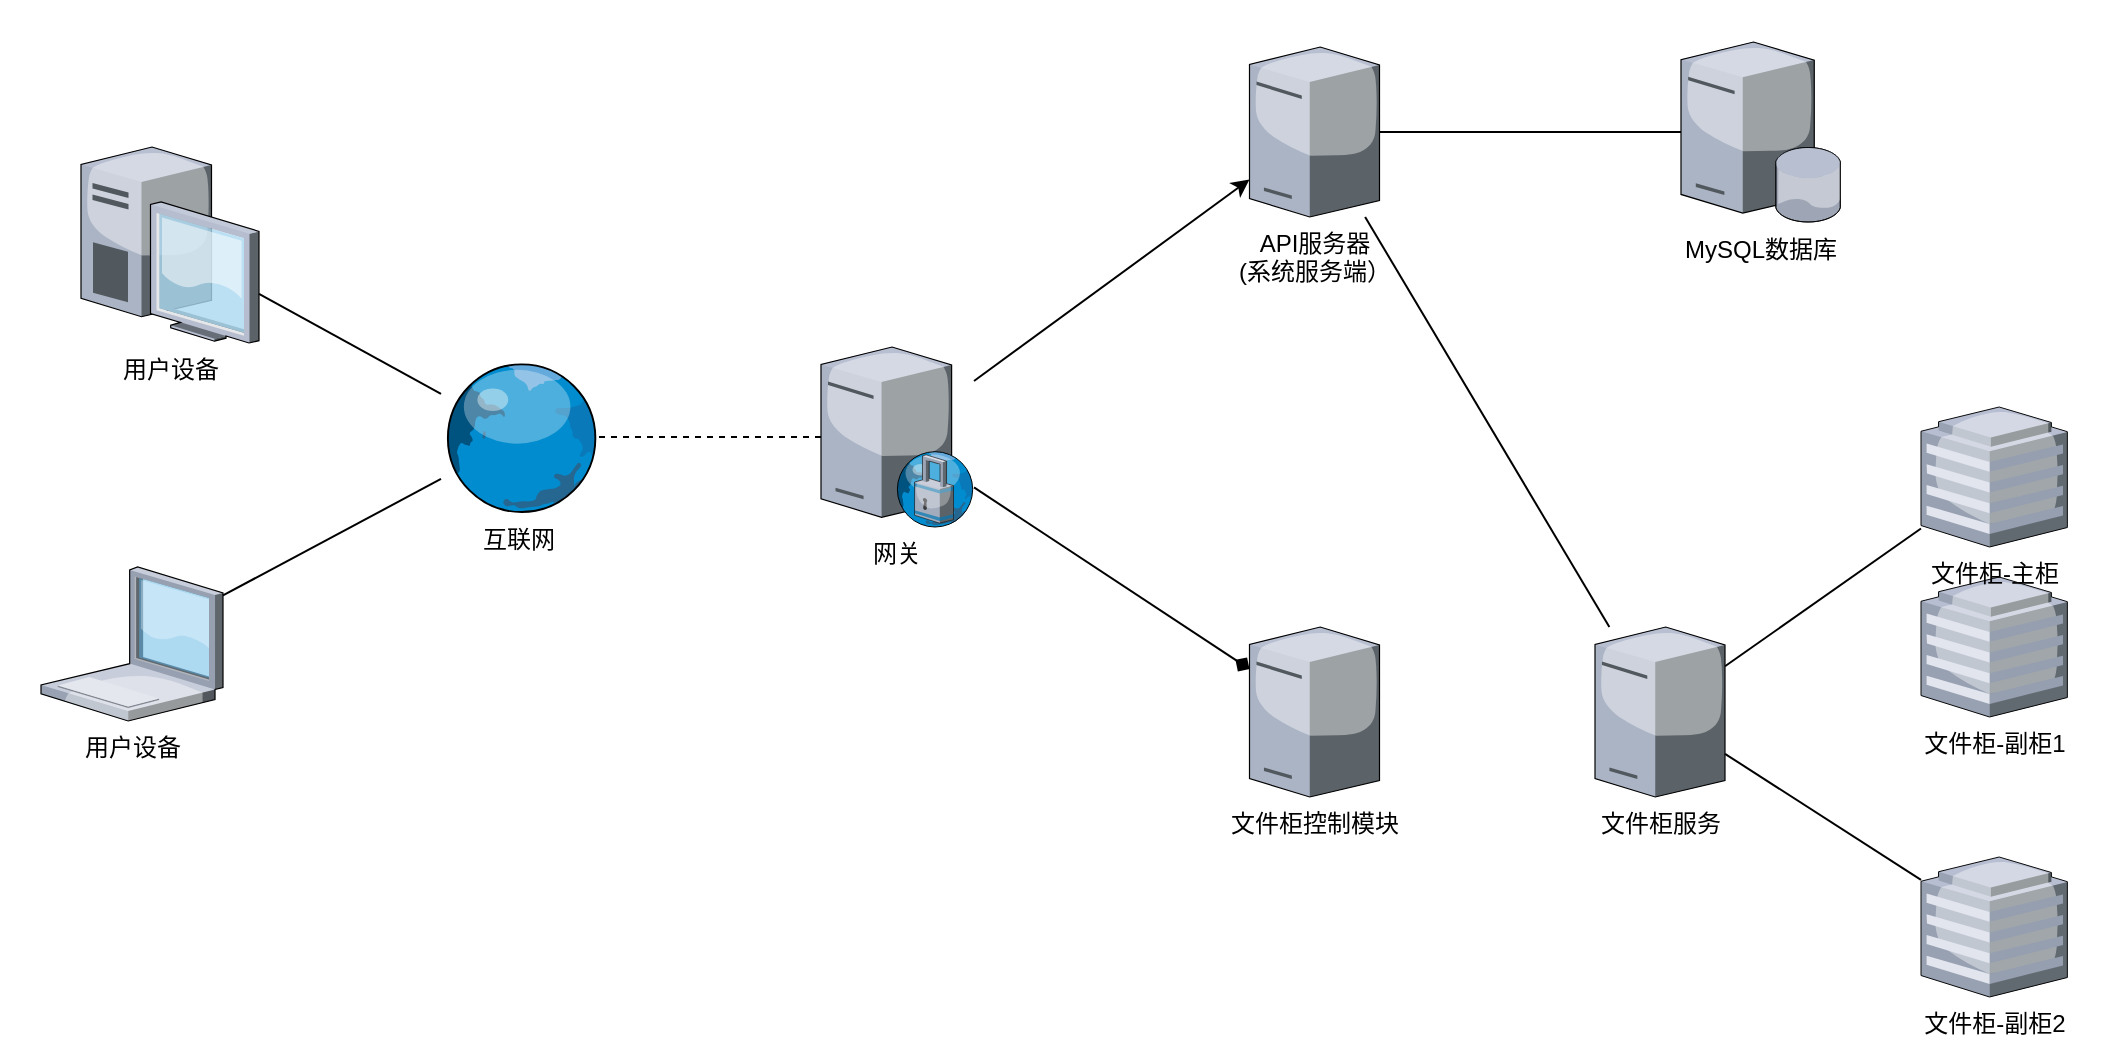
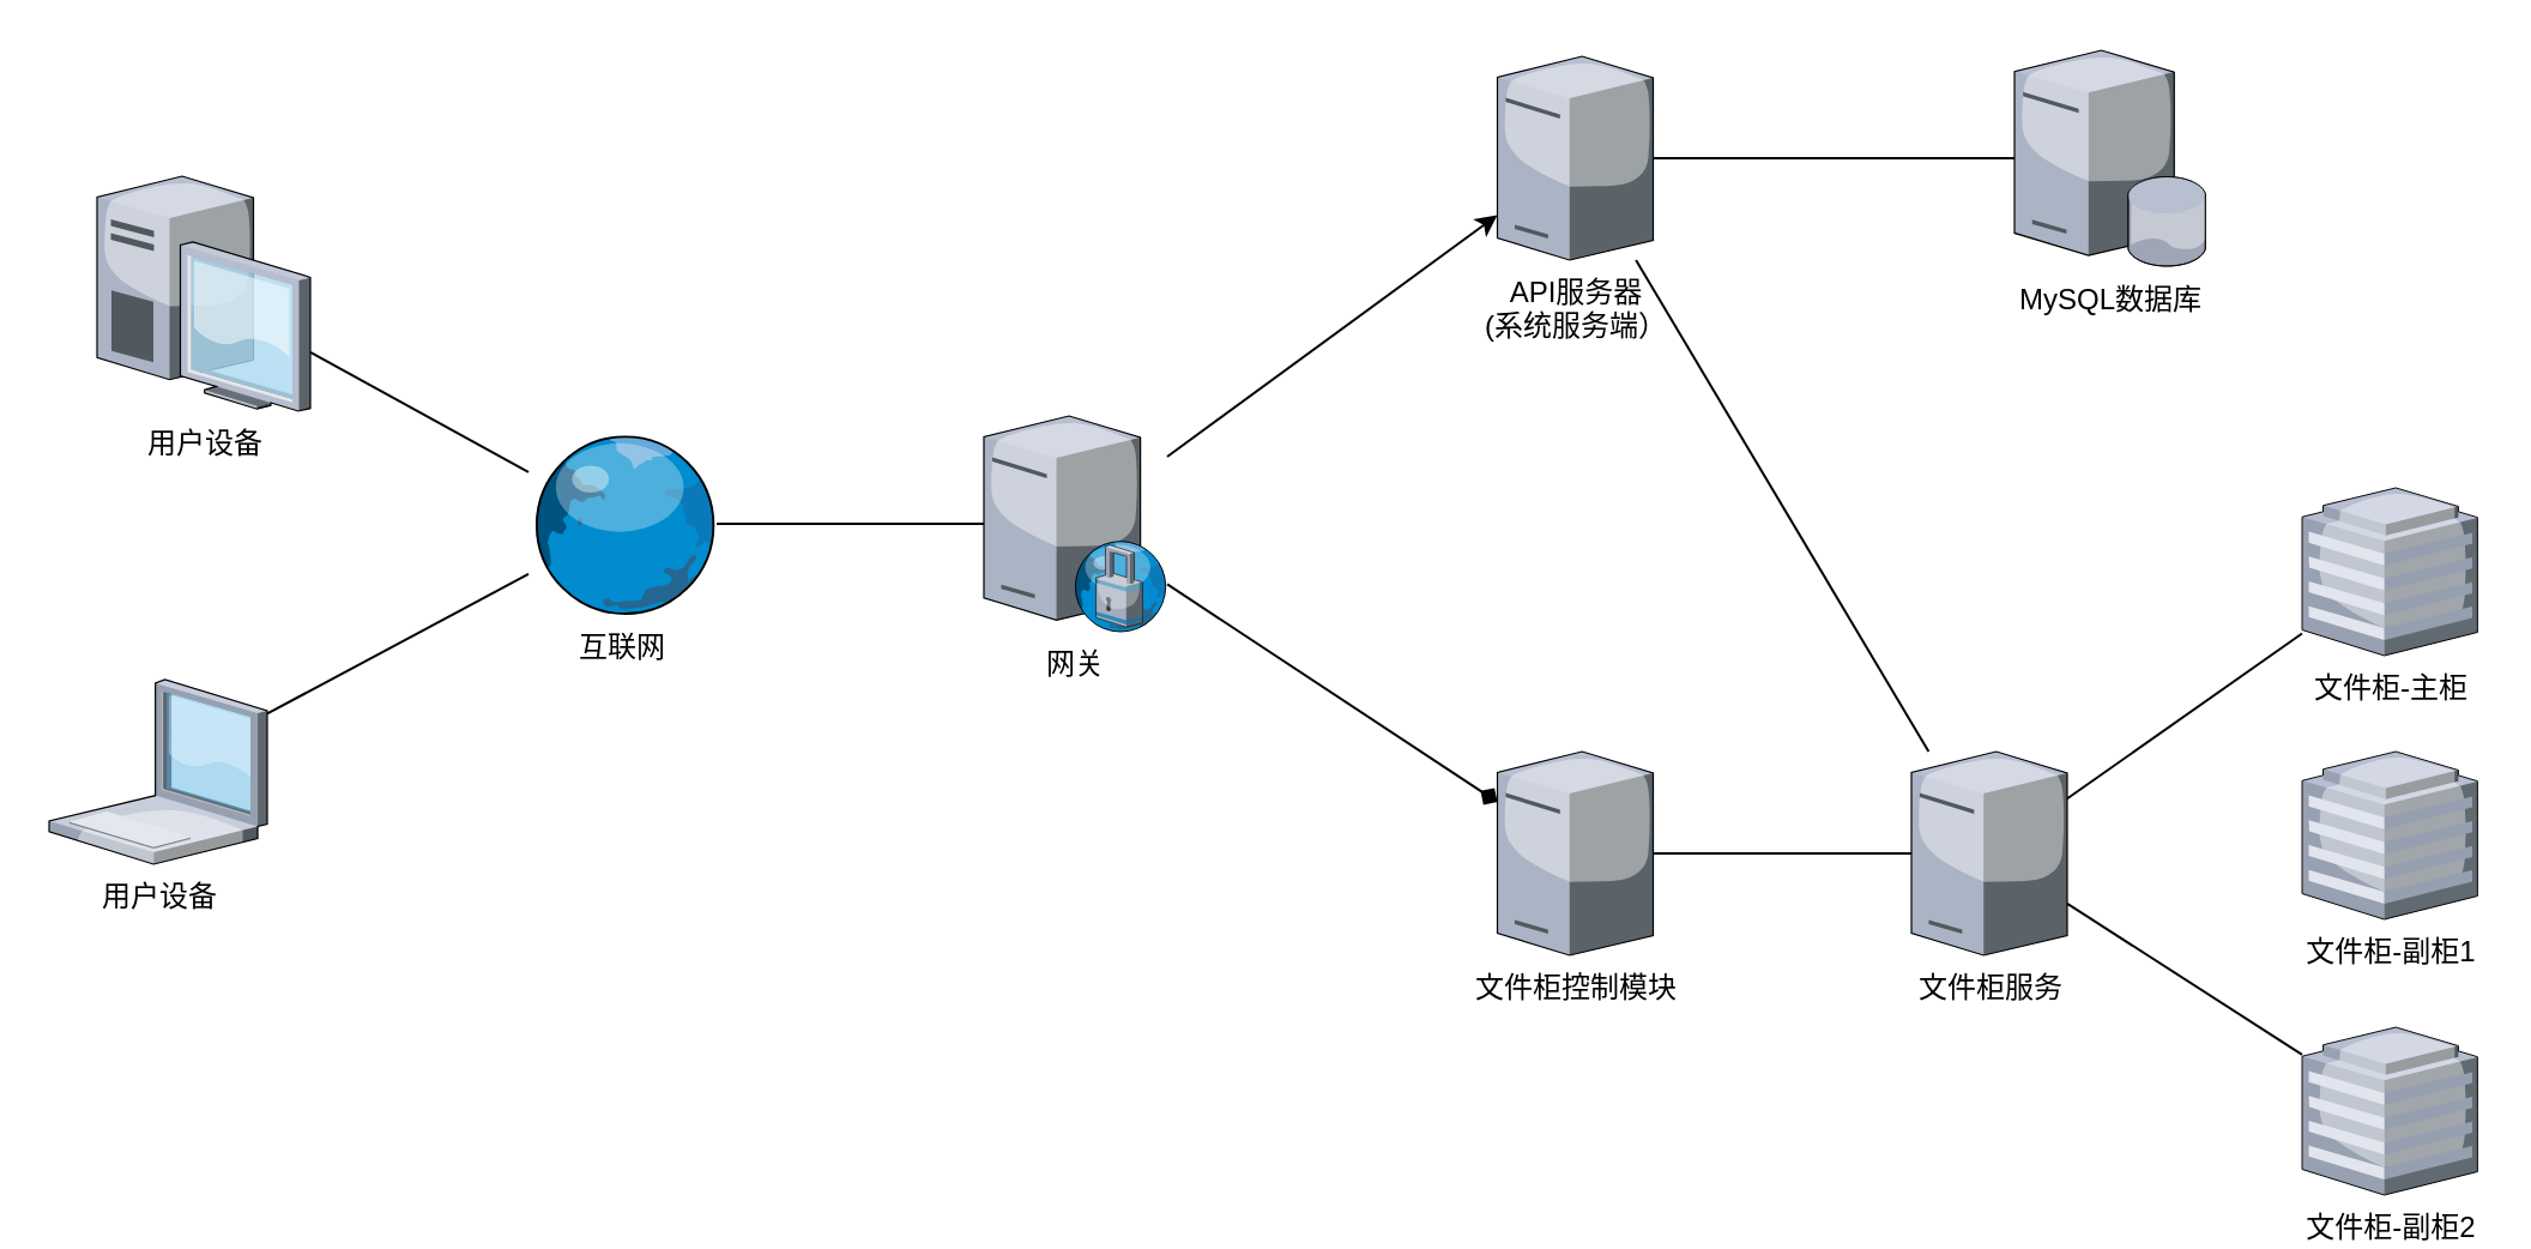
  <mxCell id="0" />
  <mxCell id="1" parent="0" />
  <mxCell id="2" value="用户设备" style="verticalLabelPosition=bottom;sketch=0;aspect=fixed;html=1;verticalAlign=top;strokeColor=none;align=center;outlineConnect=0;shape=mxgraph.citrix.desktop;" parent="1" vertex="1"><mxGeometry x="40" y="73" width="89" height="98" as="geometry" /></mxCell>
  <mxCell id="3" value="用户设备" style="verticalLabelPosition=bottom;sketch=0;aspect=fixed;html=1;verticalAlign=top;strokeColor=none;align=center;outlineConnect=0;shape=mxgraph.citrix.laptop_1;" parent="1" vertex="1"><mxGeometry x="20" y="283" width="91" height="77" as="geometry" /></mxCell>
  <mxCell id="4" value="网关" style="verticalLabelPosition=bottom;sketch=0;aspect=fixed;html=1;verticalAlign=top;strokeColor=none;align=center;outlineConnect=0;shape=mxgraph.citrix.proxy_server;" parent="1" vertex="1"><mxGeometry x="410" y="173" width="76.5" height="90" as="geometry" /></mxCell>
  <mxCell id="5" value="&lt;div&gt;API服务器&lt;/div&gt;&lt;div&gt;(系统服务端）&lt;/div&gt;" style="verticalLabelPosition=bottom;sketch=0;aspect=fixed;html=1;verticalAlign=top;strokeColor=none;align=center;outlineConnect=0;shape=mxgraph.citrix.tower_server;" parent="1" vertex="1"><mxGeometry x="624.25" y="23" width="65" height="85" as="geometry" /></mxCell>
  <mxCell id="6" value="MySQL数据库" style="verticalLabelPosition=bottom;sketch=0;aspect=fixed;html=1;verticalAlign=top;strokeColor=none;align=center;outlineConnect=0;shape=mxgraph.citrix.database_server;" parent="1" vertex="1"><mxGeometry x="840" y="20.5" width="80" height="90" as="geometry" /></mxCell>
  <mxCell id="7" value="文件柜控制模块" style="verticalLabelPosition=bottom;sketch=0;aspect=fixed;html=1;verticalAlign=top;strokeColor=none;align=center;outlineConnect=0;shape=mxgraph.citrix.tower_server;" parent="1" vertex="1"><mxGeometry x="624.25" y="313" width="65" height="85" as="geometry" /></mxCell>
  <mxCell id="8" value="" style="endArrow=none;html=1;rounded=0;" parent="1" source="2" target="17" edge="1"><mxGeometry width="50" height="50" relative="1" as="geometry"><mxPoint x="580" y="203" as="sourcePoint" /><mxPoint x="630" y="153" as="targetPoint" /></mxGeometry></mxCell>
  <mxCell id="9" value="" style="endArrow=none;html=1;rounded=0;" parent="1" source="3" target="17" edge="1"><mxGeometry width="50" height="50" relative="1" as="geometry"><mxPoint x="580" y="203" as="sourcePoint" /><mxPoint x="630" y="153" as="targetPoint" /></mxGeometry></mxCell>
  <mxCell id="10" value="" style="endArrow=classic;html=1;rounded=0;" parent="1" source="4" target="5" edge="1"><mxGeometry width="50" height="50" relative="1" as="geometry"><mxPoint x="580" y="203" as="sourcePoint" /><mxPoint x="630" y="153" as="targetPoint" /></mxGeometry></mxCell>
  <mxCell id="11" value="" style="endArrow=diamond;html=1;rounded=0;" parent="1" source="4" target="7" edge="1"><mxGeometry width="50" height="50" relative="1" as="geometry"><mxPoint x="580" y="203" as="sourcePoint" /><mxPoint x="630" y="153" as="targetPoint" /></mxGeometry></mxCell>
  <mxCell id="12" value="" style="endArrow=none;html=1;rounded=0;" parent="1" source="6" target="5" edge="1"><mxGeometry width="50" height="50" relative="1" as="geometry"><mxPoint x="580" y="203" as="sourcePoint" /><mxPoint x="630" y="153" as="targetPoint" /></mxGeometry></mxCell>
  <mxCell id="13" value="文件柜服务" style="verticalLabelPosition=bottom;sketch=0;aspect=fixed;html=1;verticalAlign=top;strokeColor=none;align=center;outlineConnect=0;shape=mxgraph.citrix.tower_server;" parent="1" vertex="1"><mxGeometry x="797" y="313" width="65" height="85" as="geometry" /></mxCell>
- <mxCell id="15" value="" style="endArrow=none;html=1;rounded=0;dashed=1;" parent="1" source="4" target="17" edge="1"><mxGeometry width="50" height="50" relative="1" as="geometry"><mxPoint x="580" y="203" as="sourcePoint" /><mxPoint x="630" y="153" as="targetPoint" /></mxGeometry></mxCell>
- <mxCell id="16" value="文件柜-副柜1" style="verticalLabelPosition=bottom;sketch=0;aspect=fixed;html=1;verticalAlign=top;strokeColor=none;align=center;outlineConnect=0;shape=mxgraph.citrix.hq_enterprise;" vertex="1" parent="1"><mxGeometry x="960" y="288" width="73.18" height="70" as="geometry" /></mxCell>
+ <mxCell id="14" value="" style="endArrow=none;html=1;rounded=0;" parent="1" source="13" target="7" edge="1"><mxGeometry width="50" height="50" relative="1" as="geometry"><mxPoint x="580" y="203" as="sourcePoint" /><mxPoint x="630" y="153" as="targetPoint" /></mxGeometry></mxCell>
+ <mxCell id="15" value="" style="endArrow=none;html=1;rounded=0;" parent="1" source="4" target="17" edge="1"><mxGeometry width="50" height="50" relative="1" as="geometry"><mxPoint x="580" y="203" as="sourcePoint" /><mxPoint x="630" y="153" as="targetPoint" /></mxGeometry></mxCell>
+ <mxCell id="16" value="文件柜-副柜1" style="verticalLabelPosition=bottom;sketch=0;aspect=fixed;html=1;verticalAlign=top;strokeColor=none;align=center;outlineConnect=0;shape=mxgraph.citrix.hq_enterprise;" vertex="1" parent="1"><mxGeometry x="960" y="313" width="73.18" height="70" as="geometry" /></mxCell>
  <mxCell id="17" value="互联网" style="verticalLabelPosition=bottom;sketch=0;aspect=fixed;html=1;verticalAlign=top;strokeColor=none;align=center;outlineConnect=0;shape=mxgraph.citrix.globe;" vertex="1" parent="1"><mxGeometry x="220" y="180.5" width="78.5" height="75" as="geometry" /></mxCell>
  <mxCell id="18" value="文件柜-主柜" style="verticalLabelPosition=bottom;sketch=0;aspect=fixed;html=1;verticalAlign=top;strokeColor=none;align=center;outlineConnect=0;shape=mxgraph.citrix.hq_enterprise;" vertex="1" parent="1"><mxGeometry x="960" y="203" width="73.18" height="70" as="geometry" /></mxCell>
  <mxCell id="19" value="文件柜-副柜2" style="verticalLabelPosition=bottom;sketch=0;aspect=fixed;html=1;verticalAlign=top;strokeColor=none;align=center;outlineConnect=0;shape=mxgraph.citrix.hq_enterprise;" vertex="1" parent="1"><mxGeometry x="960" y="428" width="73.18" height="70" as="geometry" /></mxCell>
  <mxCell id="20" value="" style="endArrow=none;html=1;rounded=0;" edge="1" parent="1" source="13" target="5"><mxGeometry width="50" height="50" relative="1" as="geometry"><mxPoint x="580" y="203" as="sourcePoint" /><mxPoint x="630" y="153" as="targetPoint" /></mxGeometry></mxCell>
  <mxCell id="21" value="" style="endArrow=none;html=1;rounded=0;" edge="1" parent="1" source="13" target="18"><mxGeometry width="50" height="50" relative="1" as="geometry"><mxPoint x="580" y="203" as="sourcePoint" /><mxPoint x="630" y="153" as="targetPoint" /></mxGeometry></mxCell>
  <mxCell id="22" value="" style="endArrow=none;html=1;rounded=0;" edge="1" parent="1" source="13" target="19"><mxGeometry width="50" height="50" relative="1" as="geometry"><mxPoint x="580" y="203" as="sourcePoint" /><mxPoint x="630" y="153" as="targetPoint" /></mxGeometry></mxCell>
